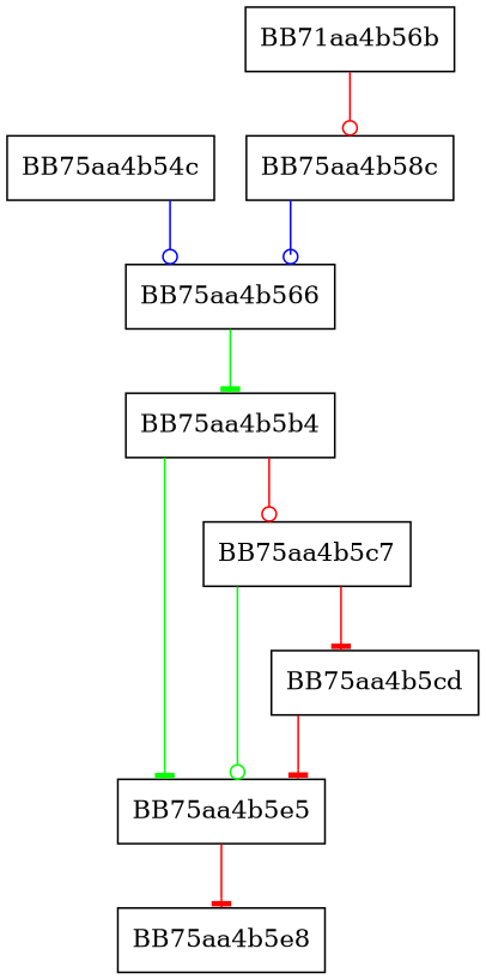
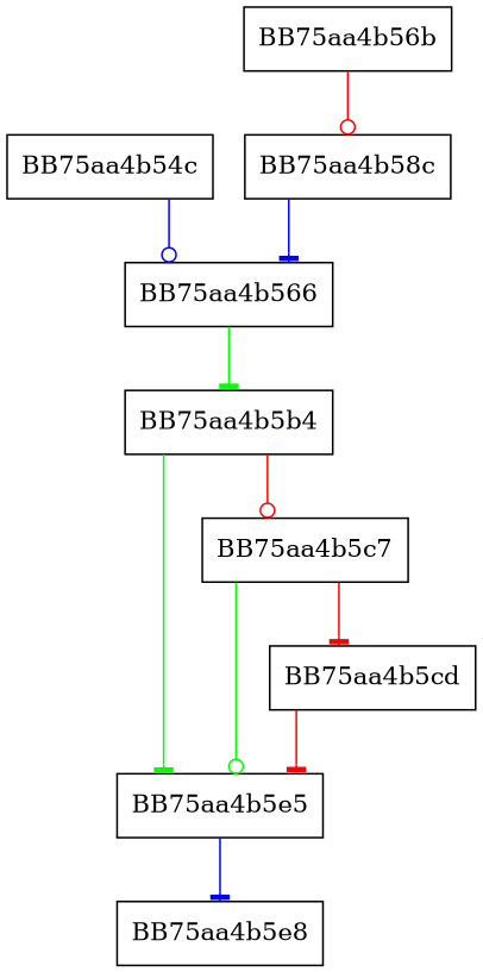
  digraph {
    splines=ortho
    node [shape=box]
    edge [arrowhead=tee color=red]
    BB75aa4b54c
    BB75aa4b566
    BB75aa4b5b4
    BB75aa4b5e5
    BB75aa4b5c7
-   BB75aa4b56b [label=BB71aa4b56b]
+   BB75aa4b56b
    BB75aa4b58c
    BB75aa4b5e8
    BB75aa4b5cd
    BB75aa4b54c -> BB75aa4b566 [arrowhead=odot color=blue]
    BB75aa4b566 -> BB75aa4b5b4 [color=green]
    BB75aa4b5b4 -> BB75aa4b5e5 [color=green]
    BB75aa4b5b4 -> BB75aa4b5c7 [arrowhead=odot]
-   BB75aa4b5e5 -> BB75aa4b5e8
+   BB75aa4b5e5 -> BB75aa4b5e8 [color=blue]
    BB75aa4b5c7 -> BB75aa4b5e5 [arrowhead=odot color=green]
    BB75aa4b5c7 -> BB75aa4b5cd
    BB75aa4b56b -> BB75aa4b58c [arrowhead=odot]
-   BB75aa4b58c -> BB75aa4b566 [arrowhead=odot color=blue]
+   BB75aa4b58c -> BB75aa4b566 [color=blue]
    BB75aa4b5cd -> BB75aa4b5e5
  }
